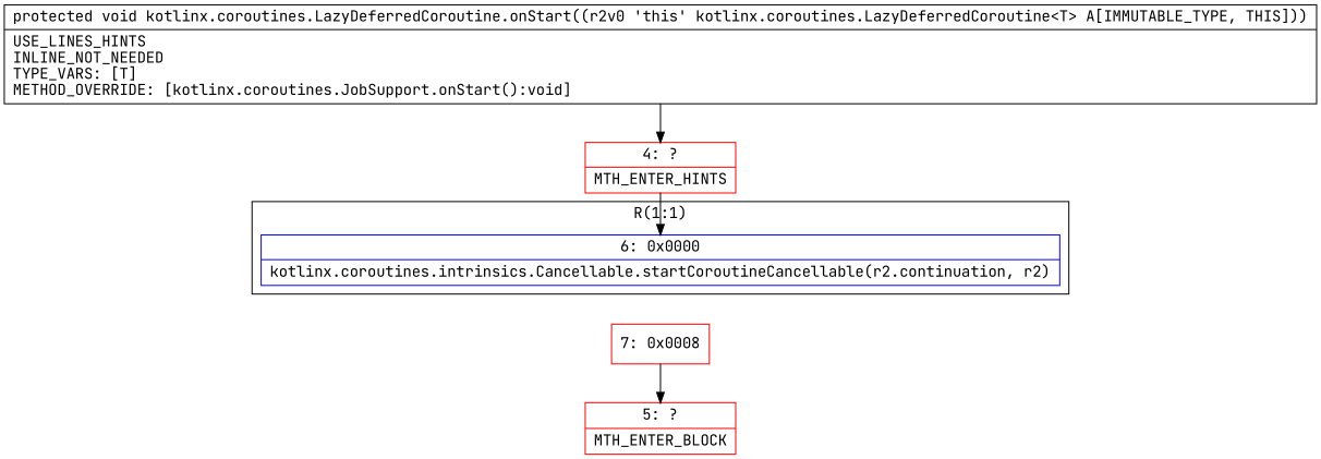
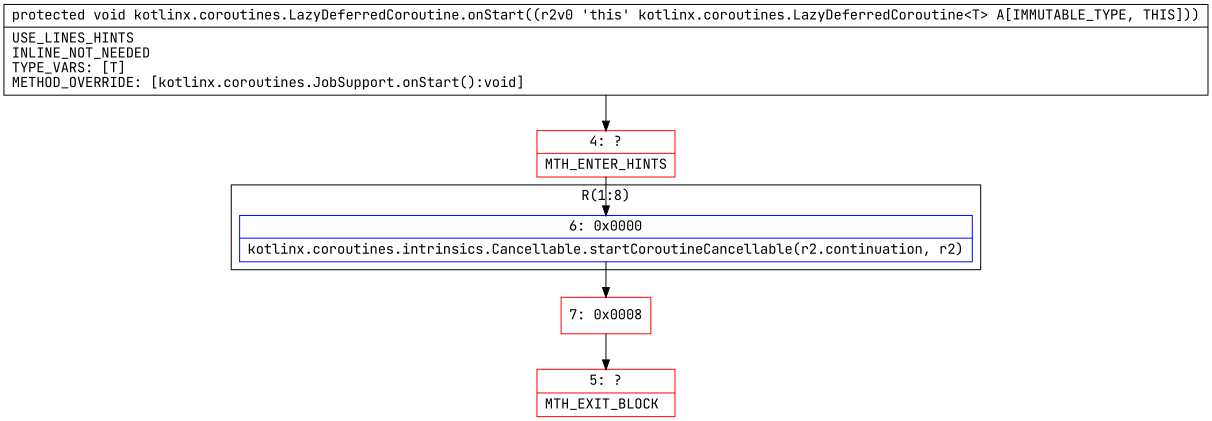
  digraph {
    fontname="JetBrains Mono"
    node [color=red fontname="JetBrains Mono" shape=record]
    edge [fontname="JetBrains Mono"]
    n1 [color=blue label="{6\:\ 0x0000|kotlinx.coroutines.intrinsics.Cancellable.startCoroutineCancellable(r2.continuation, r2)\l}"]
    n2 [label="{7\:\ 0x0008}"]
-   n3 [label="{5\:\ ?|MTH_ENTER_BLOCK\l}"]
+   n3 [label="{5\:\ ?|MTH_EXIT_BLOCK\l}"]
    n4 [label="{4\:\ ?|MTH_ENTER_HINTS\l}"]
    n5 [label="{protected void kotlinx.coroutines.LazyDeferredCoroutine.onStart((r2v0 'this' kotlinx.coroutines.LazyDeferredCoroutine\<T\> A[IMMUTABLE_TYPE, THIS]))  | USE_LINES_HINTS\lINLINE_NOT_NEEDED\lTYPE_VARS: [T]\lMETHOD_OVERRIDE: [kotlinx.coroutines.JobSupport.onStart():void]\l}" color=""]
    subgraph cluster_1 {
-     label="R(1:1)"
+     label="R(1:8)"
      n1
    }
+   n1 -> n2
    n2 -> n3
    n4 -> n1
    n5 -> n4
  }
